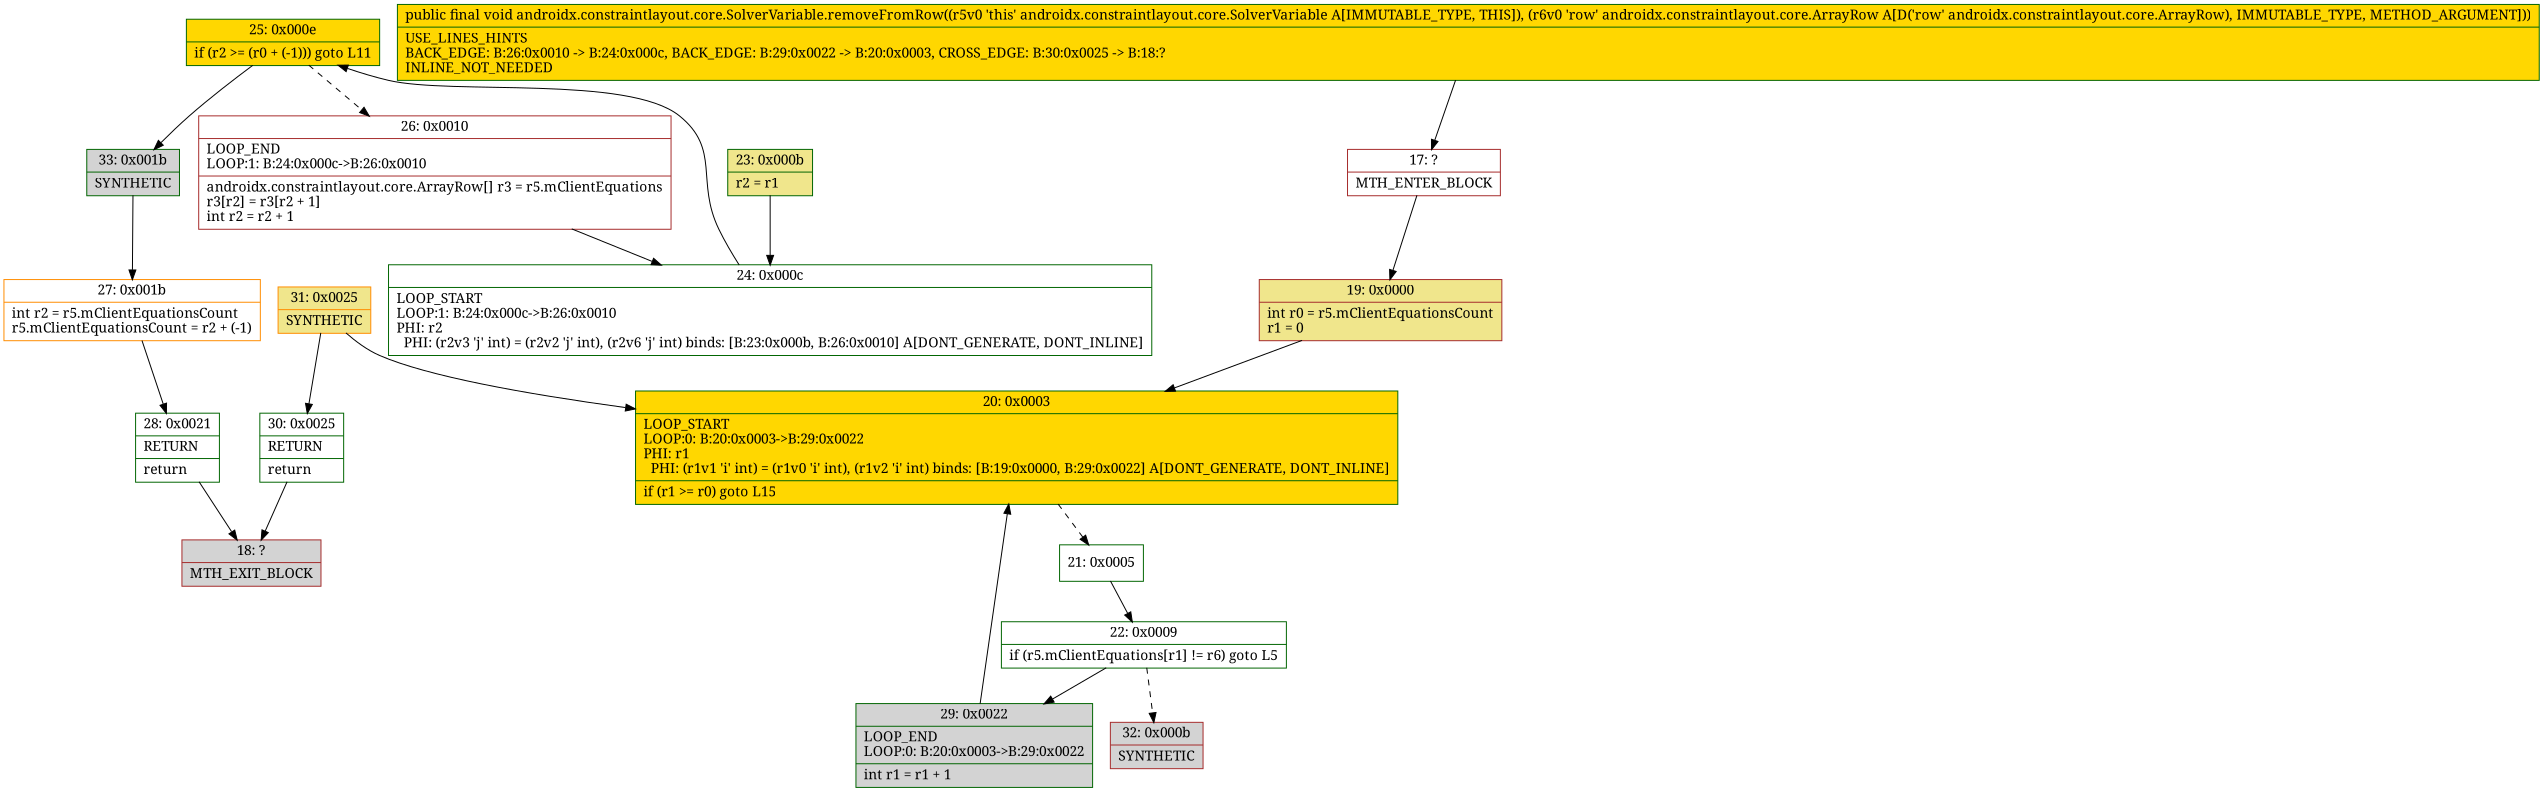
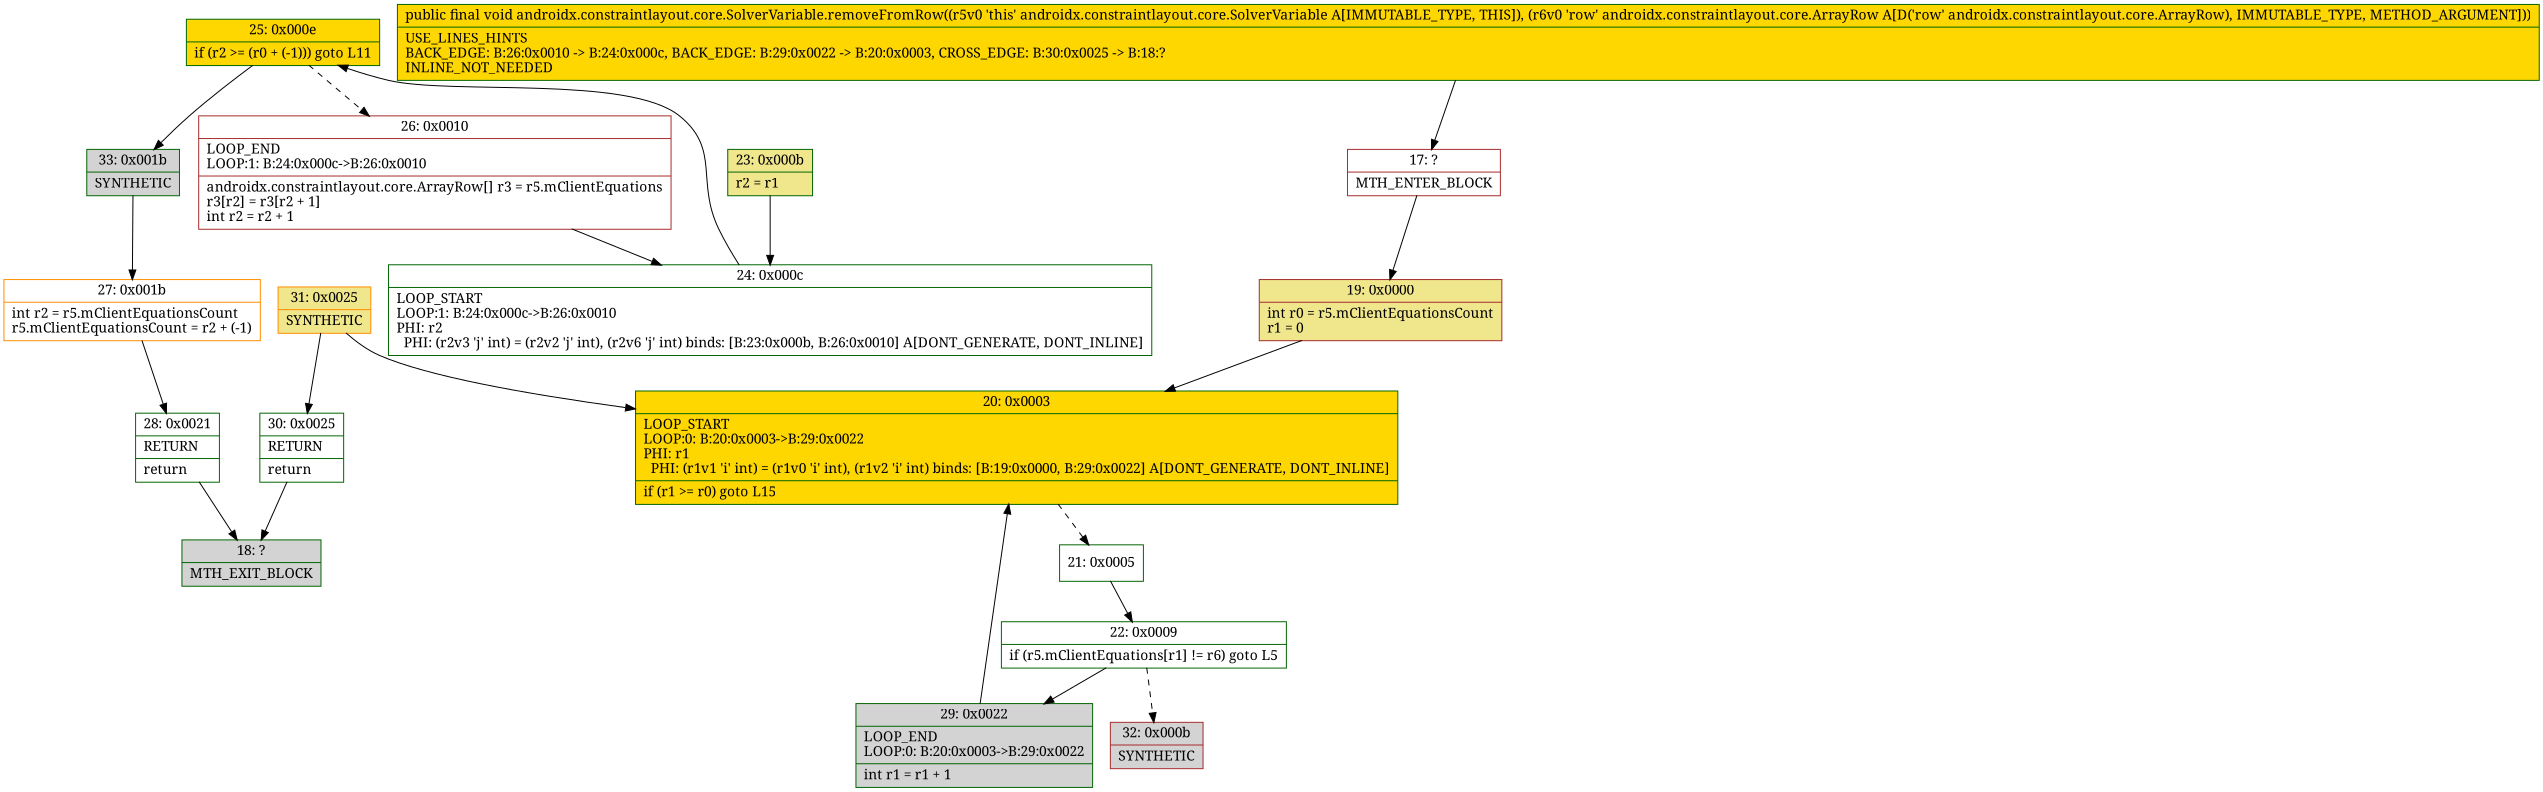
  digraph {
    fontname="Noto Serif"
    node [color=darkgreen fillcolor=white fontname="Noto Serif" shape=record style=filled]
    edge [fontname="Noto Serif"]
    n1 [color=brown label="{17\:\ ?|MTH_ENTER_BLOCK\l}"]
    n2 [color=brown fillcolor=khaki label="{19\:\ 0x0000|int r0 = r5.mClientEquationsCount\lr1 = 0\l}"]
    n3 [fillcolor=gold label="{20\:\ 0x0003|LOOP_START\lLOOP:0: B:20:0x0003\-\>B:29:0x0022\lPHI: r1 \l  PHI: (r1v1 'i' int) = (r1v0 'i' int), (r1v2 'i' int) binds: [B:19:0x0000, B:29:0x0022] A[DONT_GENERATE, DONT_INLINE]\l|if (r1 \>= r0) goto L15\l}"]
    n4 [label="{21\:\ 0x0005}"]
    n5 [label="{22\:\ 0x0009|if (r5.mClientEquations[r1] != r6) goto L5\l}"]
    n6 [color=darkorange fillcolor=khaki label="{31\:\ 0x0025|SYNTHETIC\l}"]
    n7 [label="{30\:\ 0x0025|RETURN\l|return\l}"]
    n8 [fillcolor=lightgrey label="{29\:\ 0x0022|LOOP_END\lLOOP:0: B:20:0x0003\-\>B:29:0x0022\l|int r1 = r1 + 1\l}"]
    n9 [color=brown fillcolor=lightgrey label="{32\:\ 0x000b|SYNTHETIC\l}"]
    n10 [fillcolor=khaki label="{23\:\ 0x000b|r2 = r1\l}"]
    n11 [label="{24\:\ 0x000c|LOOP_START\lLOOP:1: B:24:0x000c\-\>B:26:0x0010\lPHI: r2 \l  PHI: (r2v3 'j' int) = (r2v2 'j' int), (r2v6 'j' int) binds: [B:23:0x000b, B:26:0x0010] A[DONT_GENERATE, DONT_INLINE]\l}"]
    n12 [fillcolor=gold label="{25\:\ 0x000e|if (r2 \>= (r0 + (\-1))) goto L11\l}"]
    n13 [color=brown label="{26\:\ 0x0010|LOOP_END\lLOOP:1: B:24:0x000c\-\>B:26:0x0010\l|androidx.constraintlayout.core.ArrayRow[] r3 = r5.mClientEquations\lr3[r2] = r3[r2 + 1]\lint r2 = r2 + 1\l}"]
    n14 [fillcolor=lightgrey label="{33\:\ 0x001b|SYNTHETIC\l}"]
    n15 [color=darkorange label="{27\:\ 0x001b|int r2 = r5.mClientEquationsCount\lr5.mClientEquationsCount = r2 + (\-1)\l}"]
    n16 [label="{28\:\ 0x0021|RETURN\l|return\l}"]
-   n17 [color=brown fillcolor=lightgrey label="{18\:\ ?|MTH_EXIT_BLOCK\l}"]
+   n17 [fillcolor=lightgrey label="{18\:\ ?|MTH_EXIT_BLOCK\l}"]
    n18 [fillcolor=gold label="{public final void androidx.constraintlayout.core.SolverVariable.removeFromRow((r5v0 'this' androidx.constraintlayout.core.SolverVariable A[IMMUTABLE_TYPE, THIS]), (r6v0 'row' androidx.constraintlayout.core.ArrayRow A[D('row' androidx.constraintlayout.core.ArrayRow), IMMUTABLE_TYPE, METHOD_ARGUMENT]))  | USE_LINES_HINTS\lBACK_EDGE: B:26:0x0010 \-\> B:24:0x000c, BACK_EDGE: B:29:0x0022 \-\> B:20:0x0003, CROSS_EDGE: B:30:0x0025 \-\> B:18:?\lINLINE_NOT_NEEDED\l}"]
    n1 -> n2
    n2 -> n3
    n3 -> n4 [style=dashed]
    n4 -> n5
    n5 -> n8
    n5 -> n9 [style=dashed]
    n6 -> n3
    n6 -> n7
    n7 -> n17
    n8 -> n3
    n10 -> n11
    n11 -> n12
    n12 -> n13 [style=dashed]
    n12 -> n14
    n13 -> n11
    n14 -> n15
    n15 -> n16
    n16 -> n17
    n18 -> n1
  }
